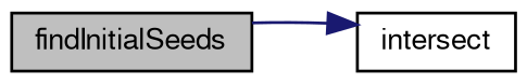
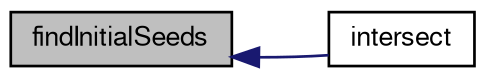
  digraph {
    rankdir=LR
    node [color=black fontname=FreeSans fontsize=10 shape=record]
    n1 [fillcolor=grey75 fontcolor=black height=0.2 label=findInitialSeeds style=filled width=0.4]
    n2 [height=0.2 label=intersect width=0.4]
-   n2 -> n1 [color=midnightblue dir=back fontname=FreeSans fontsize=10 labelfontname=FreeSans labelfontsize=10 style=solid]
+   n1 -> n2 [color=midnightblue dir=back fontname=FreeSans fontsize=10 labelfontname=FreeSans labelfontsize=10 style=solid]
  }
